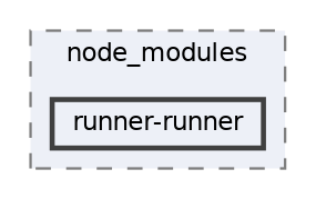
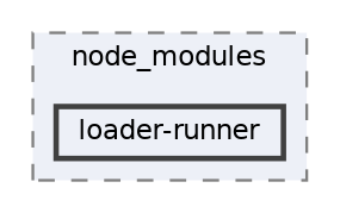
  digraph {
    compound=true
-   n1 [color=grey25 fillcolor="#edf0f7" fontname=Helvetica fontsize=10 height=0.2 label="runner-runner" shape=box style="filled,bold" width=0.4]
+   n1 [color=grey25 fillcolor="#edf0f7" fontname=Helvetica fontsize=10 height=0.2 label="loader-runner" shape=box style="filled,bold" width=0.4]
    subgraph cluster_1 {
      bgcolor="#edf0f7"
      fontname=Helvetica
      fontsize=10
      label=node_modules
      pencolor=grey50
      style="filled,dashed"
      n1
    }
  }
